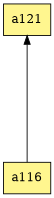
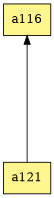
  digraph {
    rankdir=BT
    ranksep=2.0
    node [fillcolor=khaki1 shape=record style=filled]
    n1 [label="{a121}"]
    n2 [label="{a116}"]
-   n2 -> n1
+   n1 -> n2
  }
